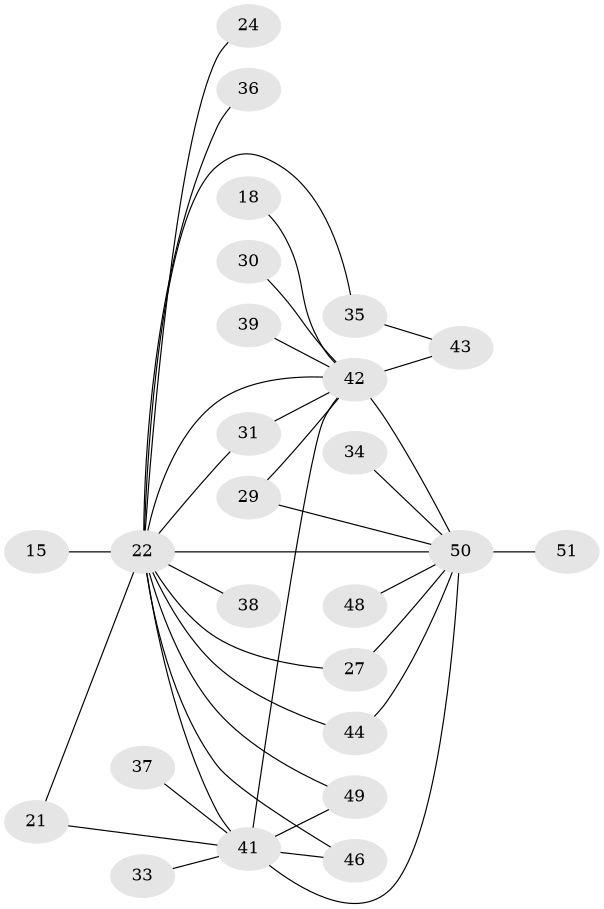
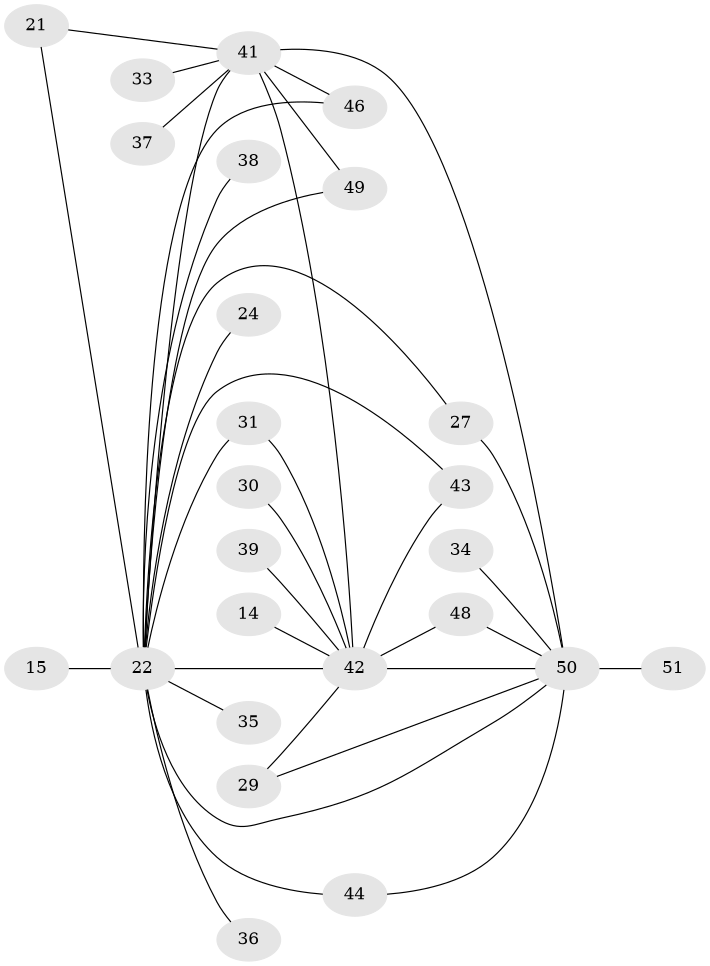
  graph {
    rankdir=LR
    node [color=gray90 style=filled]
    42 [super="+26+18"]
    43 [super="+16"]
    50 [super="+47+40+6"]
    48
-   14 [label=18]
+   14
    22 [super="+10"]
    41 [super="+8"]
    24
    27 [super="+19"]
    31
    35
    36
    38
    44
    46
    49 [super="+28+45"]
    15
    21 [super="+17"]
    51
    29 [super="+20"]
    30
    33
    34
    37
    39
    42 -- 43 [weight=2]
    42 -- 50 [weight=5]
+   42 -- 48
    50 -- 51 [weight=2]
    48 -- 50
    14 -- 42 [weight=2]
    22 -- 42 [weight=11]
-   35 -- 43 [weight=2]
+   22 -- 43 [weight=2]
    22 -- 50 [weight=11]
    22 -- 41 [weight=8]
    22 -- 24 [weight=2]
    22 -- 27
    22 -- 31
    22 -- 35
    22 -- 36
    22 -- 38
    22 -- 44
    22 -- 46
    22 -- 49 [weight=2]
    41 -- 42 [weight=4]
    41 -- 50 [weight=9]
    41 -- 46
    41 -- 49 [weight=2]
    27 -- 50 [weight=2]
    31 -- 42
    44 -- 50
    15 -- 22 [weight=2]
    21 -- 22
    21 -- 41 [weight=2]
    29 -- 42 [weight=2]
    29 -- 50
    30 -- 42
    33 -- 41 [weight=2]
    34 -- 50 [weight=2]
    37 -- 41
    39 -- 42 [weight=2]
  }
